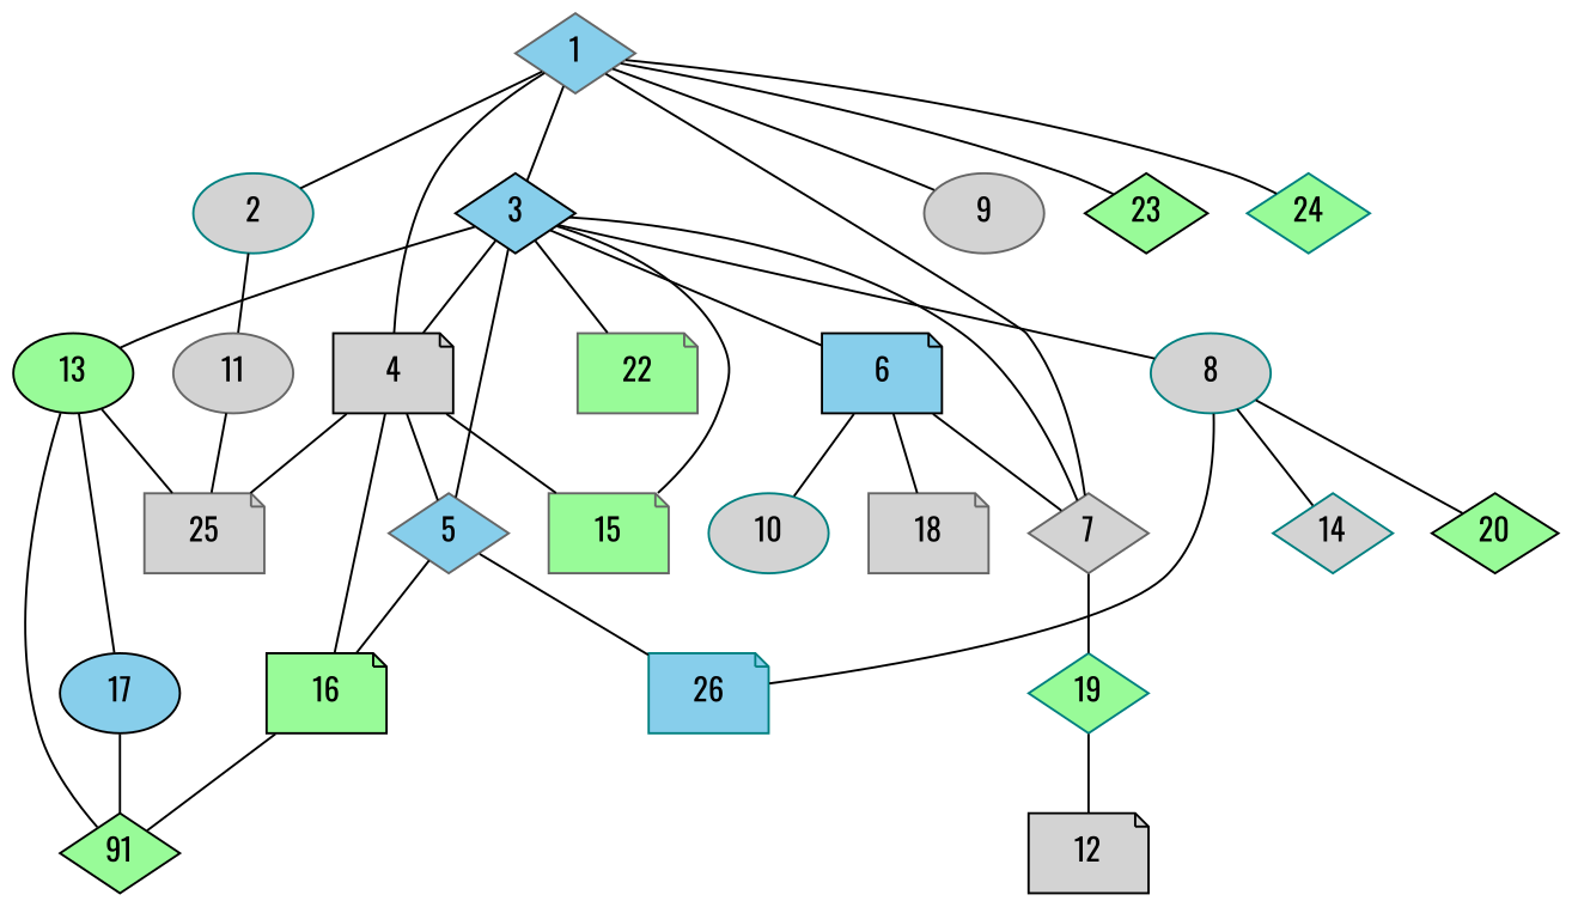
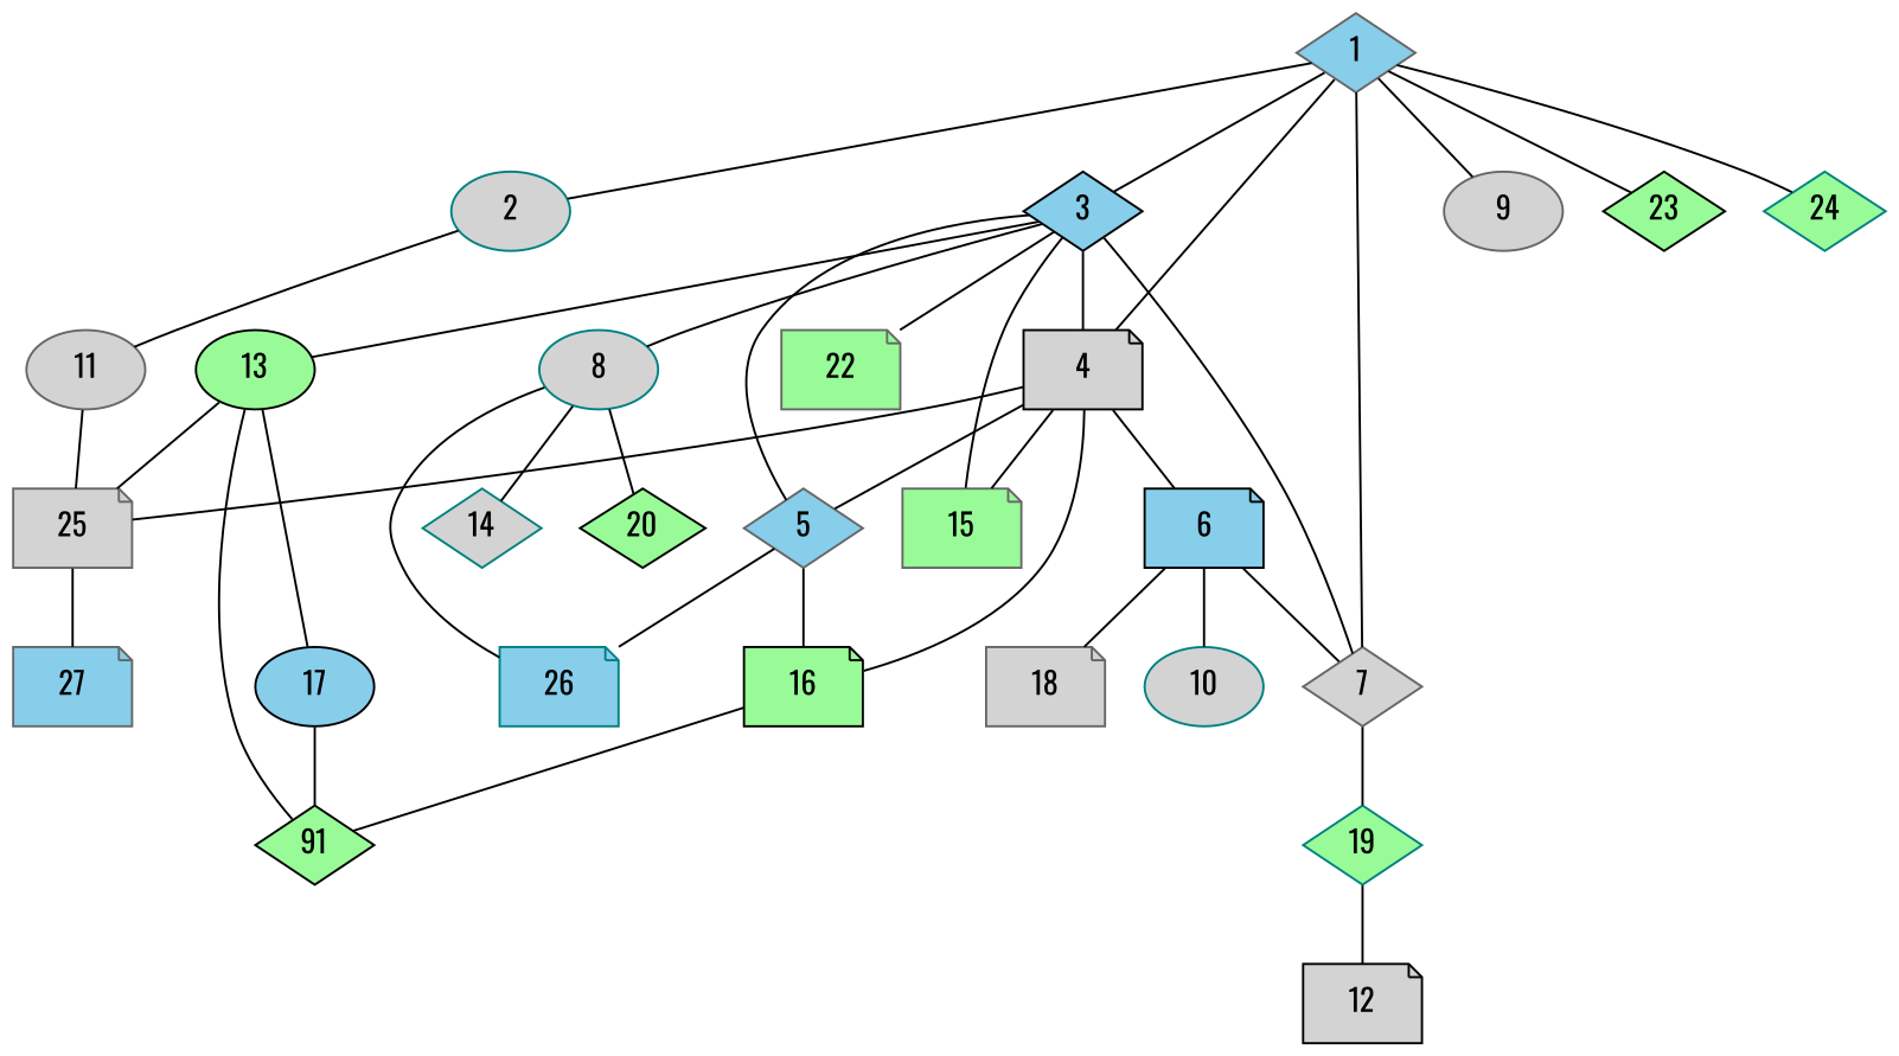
  graph {
    fontname=Oswald
    node [color=gray40 fillcolor=lightgrey fontname=Oswald shape=diamond style=filled]
    edge [fontname=Oswald weight=1.0]
    1 [fillcolor=skyblue]
    2 [color=teal shape=ellipse]
    3 [color=black fillcolor=skyblue]
    4 [color=black shape=note]
    7
    9 [shape=ellipse]
    23 [color=black fillcolor=palegreen]
    24 [color=teal fillcolor=palegreen]
    11 [shape=ellipse]
    5 [fillcolor=skyblue]
    8 [color=teal shape=ellipse]
    13 [color=black fillcolor=palegreen shape=ellipse]
    15 [fillcolor=palegreen shape=note]
    22 [fillcolor=palegreen shape=note]
    6 [color=black fillcolor=skyblue shape=note]
    16 [color=black fillcolor=palegreen shape=note]
    25 [shape=note]
    19 [color=teal fillcolor=palegreen]
    26 [color=teal fillcolor=skyblue shape=note]
    14 [color=teal]
    20 [color=black fillcolor=palegreen]
    17 [color=black fillcolor=skyblue shape=ellipse]
    n23 [color=black fillcolor=palegreen label=91]
    10 [color=teal shape=ellipse]
    18 [shape=note]
+   27 [fillcolor=skyblue shape=note]
    12 [color=black shape=note]
    1 -- 2
    1 -- 3 [weight=2.0]
    1 -- 4
    1 -- 7
    1 -- 9
    1 -- 23
    1 -- 24
    2 -- 11
    3 -- 4 [weight=9.0]
    3 -- 7
    3 -- 5
    3 -- 8 [weight=2.0]
    3 -- 13
    3 -- 15 [weight=2.0]
    3 -- 22
    4 -- 5
    4 -- 15
-   3 -- 6
+   4 -- 6
    4 -- 16
    4 -- 25
    7 -- 19
    11 -- 25
    5 -- 16
    5 -- 26
    8 -- 26
    8 -- 14
    8 -- 20
    13 -- 25
    13 -- 17
    13 -- n23
    6 -- 7
    6 -- 10
    6 -- 18
    16 -- n23
+   25 -- 27
    19 -- 12
    17 -- n23
  }
